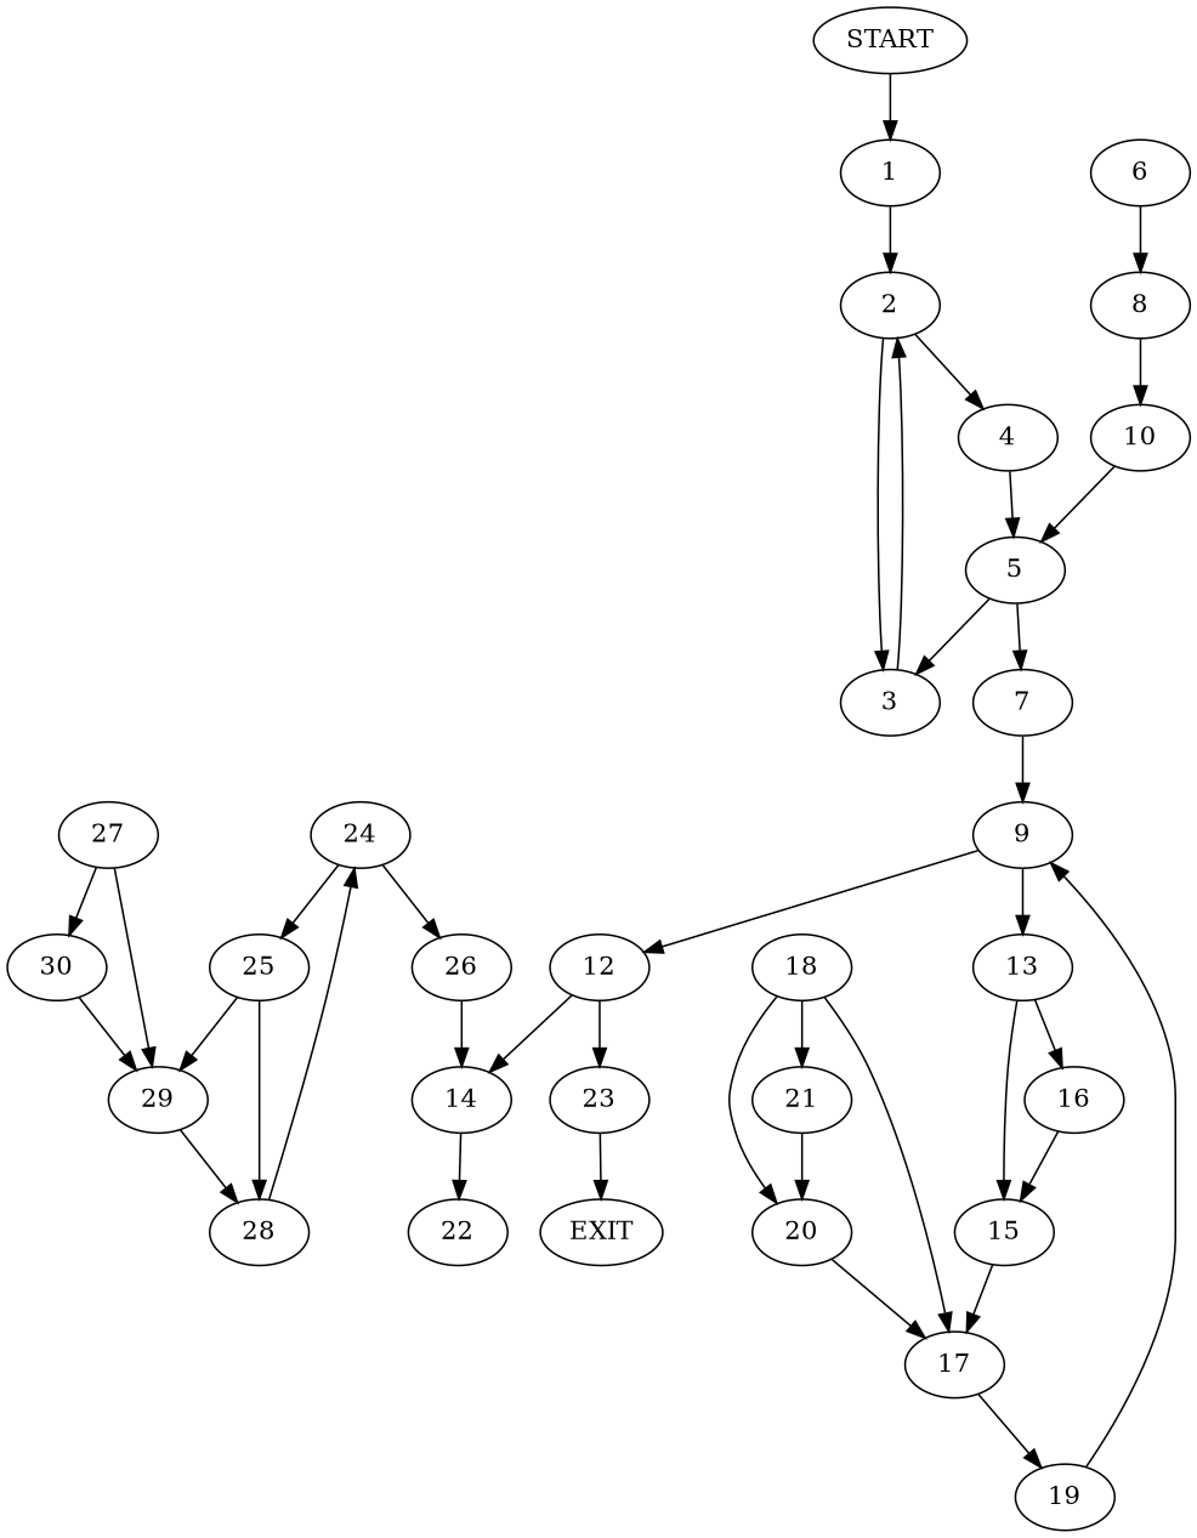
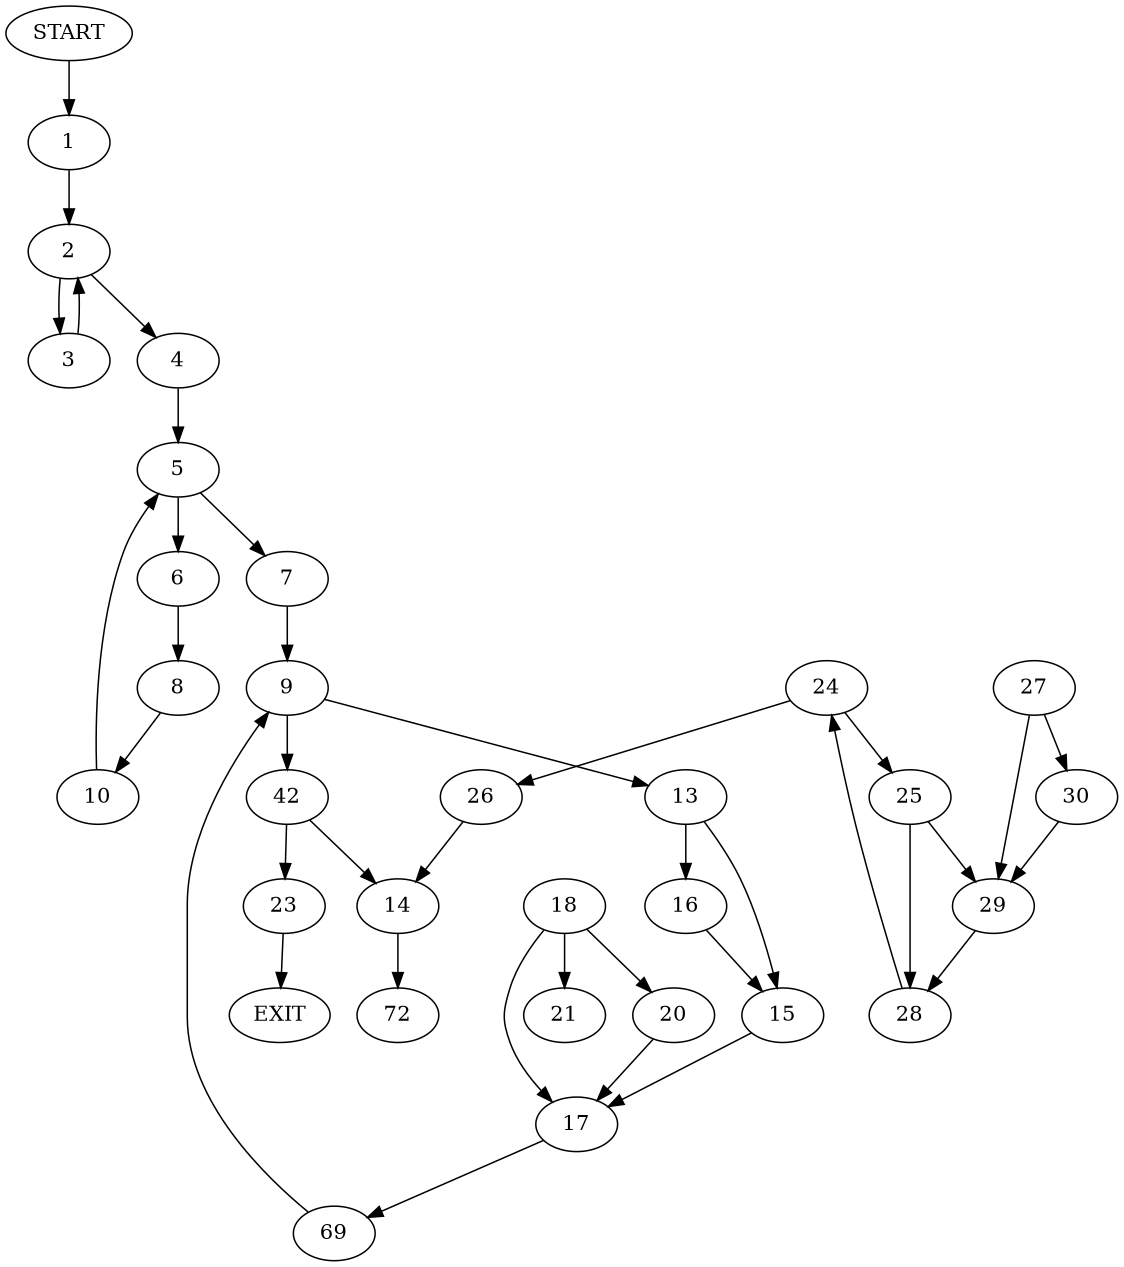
  digraph {
    n1 [label=START]
    1
    2
    n4 [label=EXIT]
    3
    4
    5
    6
    7
    8
    9
    10
-   12
+   12 [label=42]
    13
    14
    23
    15
    16
-   22
+   22 [label=72]
    17
-   19
+   19 [label=69]
    18
    20
    21
    24
    25
    26
    28
    29
    27
    30
    n1 -> 1
    1 -> 2
    2 -> 3
    2 -> 4
    3 -> 2
    4 -> 5
-   5 -> 3
+   5 -> 6
    5 -> 7
    6 -> 8
    7 -> 9
    8 -> 10
    9 -> 12
    9 -> 13
    10 -> 5
    12 -> 14
    12 -> 23
    13 -> 15
    13 -> 16
    14 -> 22
    23 -> n4
    15 -> 17
    16 -> 15
    17 -> 19
    19 -> 9
    18 -> 17
    18 -> 20
    18 -> 21
    20 -> 17
-   21 -> 20
    24 -> 25
    24 -> 26
    25 -> 28
    25 -> 29
    26 -> 14
    28 -> 24
    29 -> 28
    27 -> 29
    27 -> 30
    30 -> 29
  }
